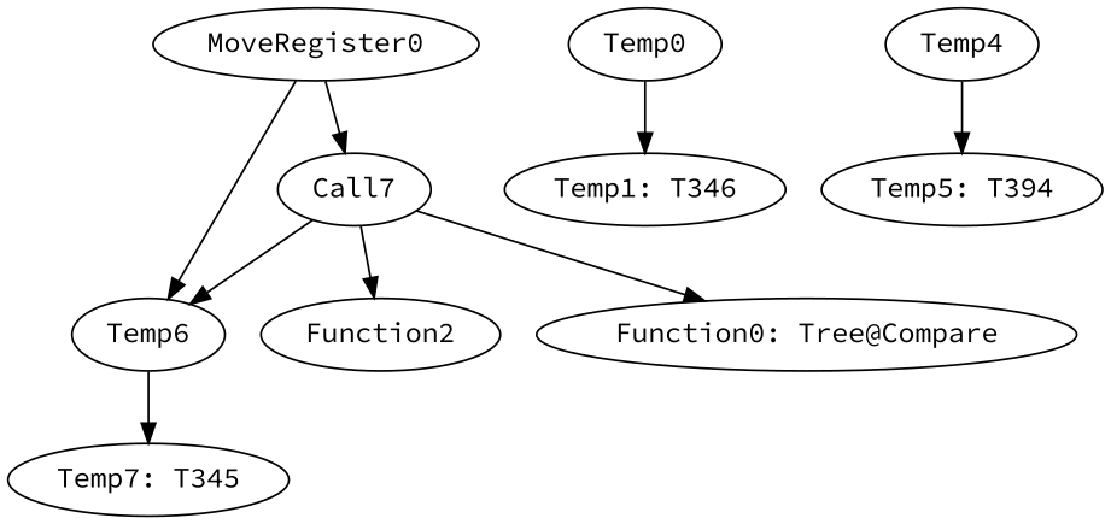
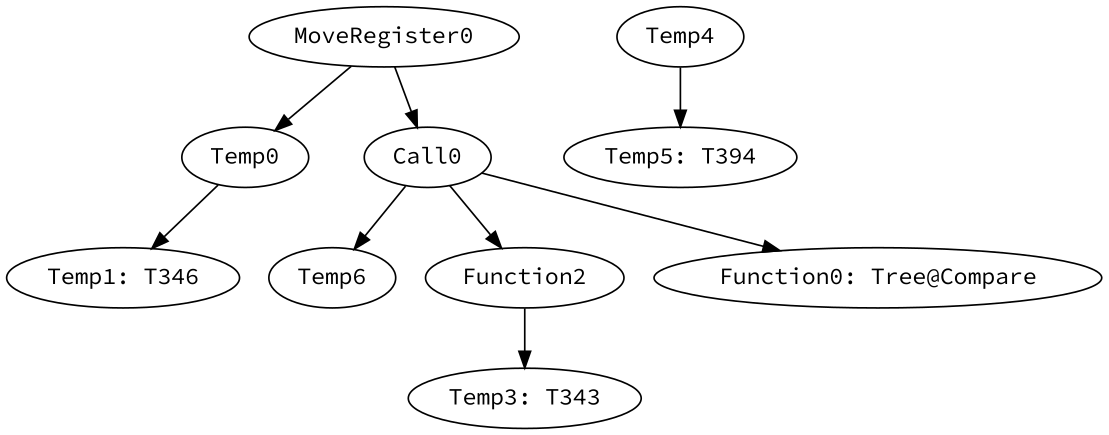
  digraph {
    fontname="Source Code Pro"
    ordering=out
    node [fontname="Source Code Pro"]
    edge [fontname="Source Code Pro"]
    Temp6
-   "Temp7: T345"
    Temp0
    "Temp1: T346"
    n5 [label=Function2]
+   "Temp3: T343"
    MoveRegister0
-   Call0 [label=Call7]
+   Call0
    "Function0: Tree@Compare"
    n10 [label="Temp5: T394"]
    Temp4
-   Temp6 -> "Temp7: T345"
    Temp0 -> "Temp1: T346"
-   MoveRegister0 -> Temp6
+   n5 -> "Temp3: T343"
+   MoveRegister0 -> Temp0
    MoveRegister0 -> Call0
    Call0 -> Temp6
    Call0 -> n5
    Call0 -> "Function0: Tree@Compare"
    Temp4 -> n10
  }
